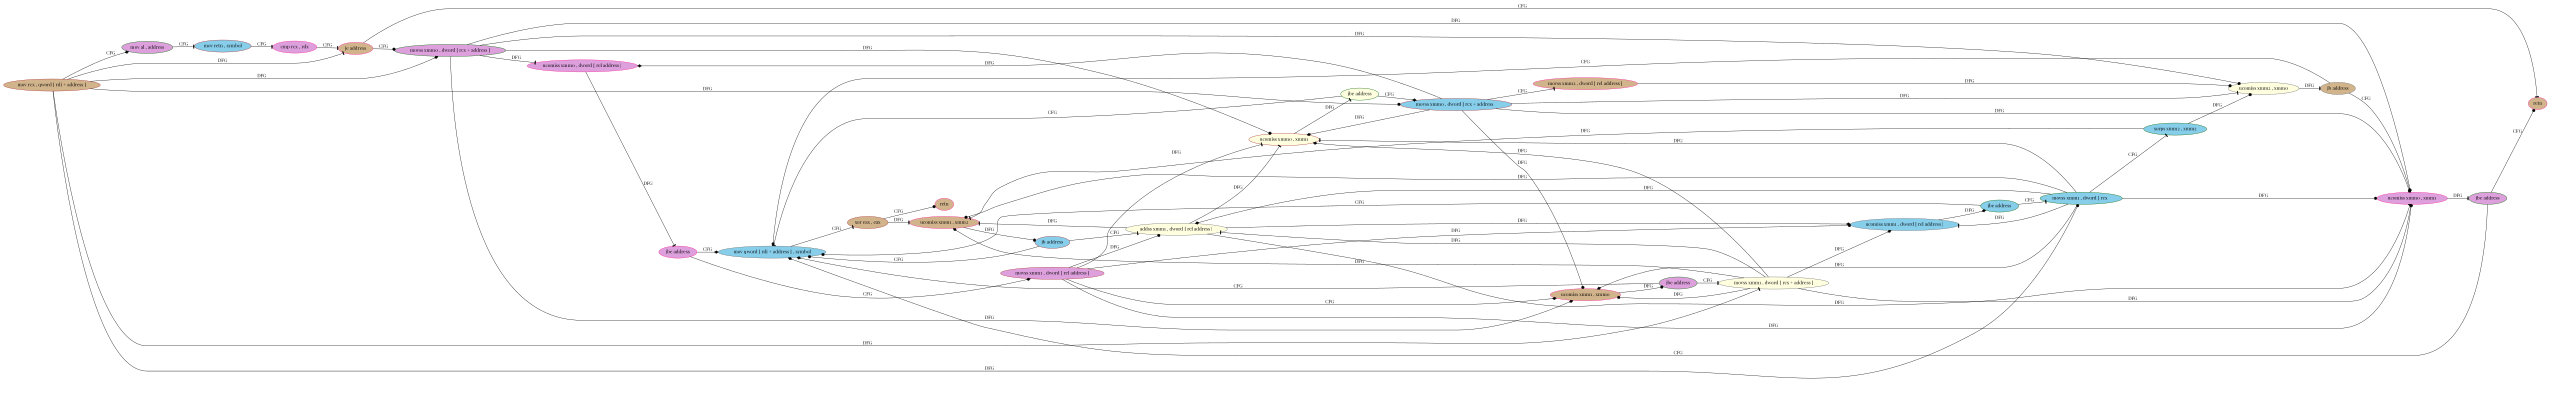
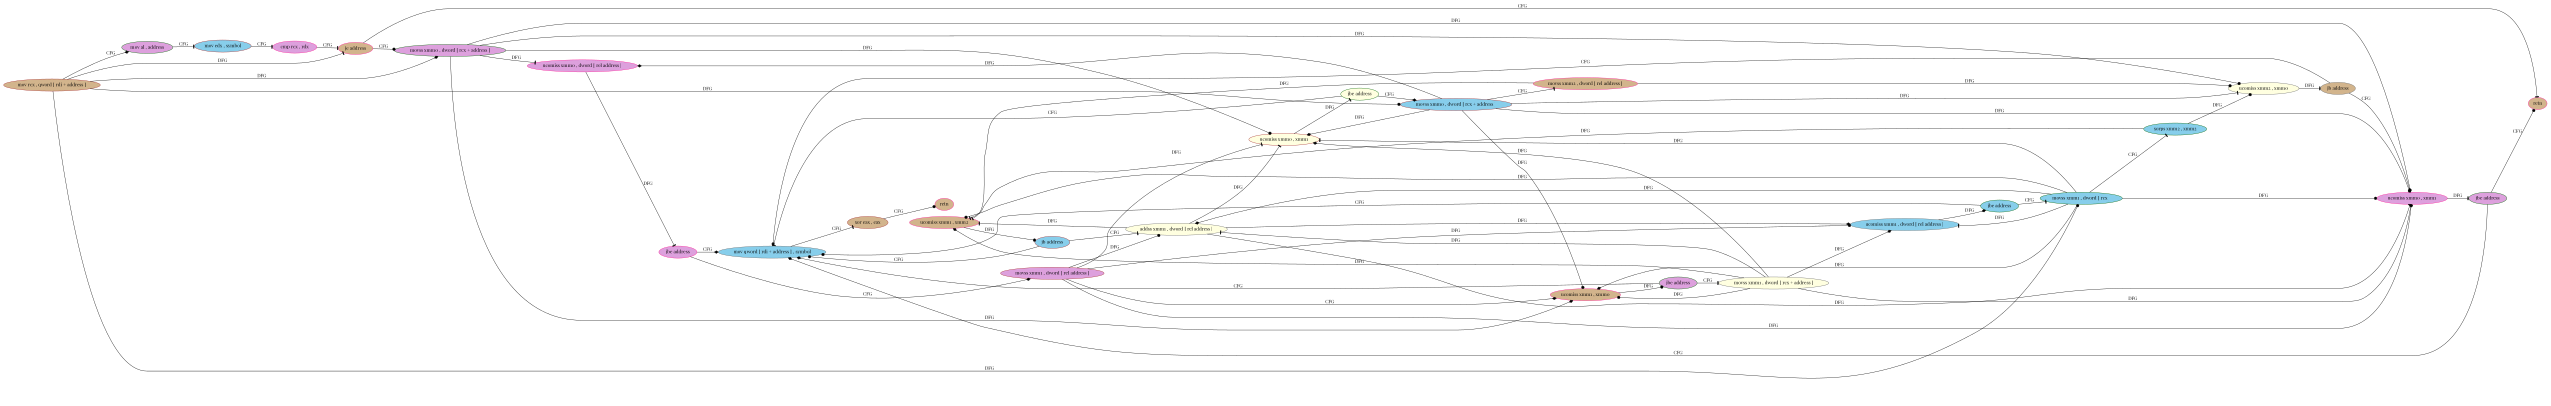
  digraph {
    fontname="Playfair Display"
    rankdir=LR
    node [color=deeppink fillcolor=tan fontname="Playfair Display" style=filled]
    edge [arrowhead=tee fontname="Playfair Display"]
    n1 [color=brown label="mov rcx , qword [ rdi + address ]"]
    n2 [color=darkgreen fillcolor=plum label="mov al , address"]
    n3 [label="je address"]
    n4 [color=darkgreen fillcolor=plum label="movss xmm0 , dword [ rcx + address ]"]
    n5 [color=gray40 fillcolor=lightyellow label="movss xmm1 , dword [ rcx + address ]"]
    n6 [color=darkgreen fillcolor=skyblue label="movss xmm1 , dword [ rcx ]"]
    n7 [color=brown fillcolor=skyblue label="movss xmm0 , dword [ rcx + address ]"]
-   n8 [color=brown fillcolor=skyblue label="mov retn , symbol"]
+   n8 [color=brown fillcolor=skyblue label="mov edx , symbol"]
    n9 [label=retn]
    n10 [fillcolor=plum label="ucomiss xmm0 , dword [ rel address ]"]
    n11 [label="ucomiss xmm1 , xmm0"]
    n12 [color=brown fillcolor=lightyellow label="ucomiss xmm0 , xmm1"]
    n13 [color=gray40 fillcolor=lightyellow label="ucomiss xmm2 , xmm0"]
    n14 [fillcolor=plum label="ucomiss xmm0 , xmm1"]
    n15 [color=gray40 fillcolor=skyblue label="ucomiss xmm1 , dword [ rel address ]"]
    n16 [label="ucomiss xmm1 , xmm2"]
    n17 [color=gray40 fillcolor=lightyellow label="addss xmm1 , dword [ rel address ]"]
    n18 [color=darkgreen fillcolor=skyblue label="xorps xmm2 , xmm2"]
    n19 [label="movss xmm2 , dword [ rel address ]"]
    n20 [fillcolor=plum label="cmp rcx , rdx"]
    n21 [fillcolor=plum label="jbe address"]
    n22 [color=darkgreen fillcolor=plum label="jbe address"]
    n23 [color=darkgreen fillcolor=lightyellow label="jbe address"]
    n24 [color=gray40 label="jb address"]
    n25 [color=darkgreen fillcolor=plum label="jbe address"]
    n26 [color=gray40 fillcolor=skyblue label="mov qword [ rdi + address ] , symbol"]
    n27 [color=brown fillcolor=plum label="movss xmm1 , dword [ rel address ]"]
    n28 [color=brown label="xor eax , eax"]
    n29 [label=retn]
    n30 [color=darkgreen fillcolor=skyblue label="jbe address"]
    n31 [color=brown fillcolor=skyblue label="jb address"]
    n1 -> n2 [arrowhead=diamond label=CFG]
    n1 -> n3 [label=DFG]
    n1 -> n4 [arrowhead=diamond label=DFG]
-   n1 -> n5 [label=DFG]
    n1 -> n6 [arrowhead=dot label=DFG]
    n1 -> n7 [arrowhead=dot label=DFG]
    n2 -> n8 [label=CFG]
    n3 -> n4 [arrowhead=dot label=CFG]
    n3 -> n9 [label=CFG]
    n4 -> n10 [label=DFG]
    n4 -> n11 [arrowhead=diamond label=DFG]
    n4 -> n12 [arrowhead=dot label=DFG]
    n4 -> n13 [arrowhead=dot label=DFG]
    n4 -> n14 [arrowhead=diamond label=DFG]
    n5 -> n11 [arrowhead=dot label=DFG]
    n5 -> n12 [arrowhead=diamond label=DFG]
    n5 -> n14 [label=DFG]
    n5 -> n15 [arrowhead=diamond label=DFG]
    n5 -> n16 [arrowhead=diamond label=DFG]
    n5 -> n17 [label=DFG]
    n6 -> n11 [arrowhead=diamond label=DFG]
    n6 -> n12 [label=DFG]
    n6 -> n14 [arrowhead=dot label=DFG]
    n6 -> n15 [label=DFG]
    n6 -> n16 [arrowhead=dot label=DFG]
    n6 -> n17 [arrowhead=diamond label=DFG]
    n6 -> n18 [label=CFG]
    n7 -> n10 [arrowhead=diamond label=DFG]
    n7 -> n11 [arrowhead=dot label=DFG]
    n7 -> n12 [arrowhead=diamond label=DFG]
    n7 -> n13 [label=DFG]
    n7 -> n14 [arrowhead=dot label=DFG]
    n7 -> n19 [label=CFG]
    n8 -> n20 [label=CFG]
    n10 -> n21 [label=DFG]
    n11 -> n22 [arrowhead=dot label=DFG]
    n12 -> n23 [label=DFG]
    n13 -> n24 [label=DFG]
    n14 -> n25 [label=DFG]
    n15 -> n30 [arrowhead=diamond label=DFG]
    n16 -> n31 [arrowhead=dot label=DFG]
    n17 -> n12 [label=DFG]
    n17 -> n14 [label=DFG]
    n17 -> n15 [arrowhead=diamond label=DFG]
    n17 -> n16 [label=DFG]
    n18 -> n13 [arrowhead=dot label=DFG]
    n18 -> n16 [label=DFG]
    n19 -> n13 [arrowhead=dot label=DFG]
-   n28 -> n16 [label=DFG]
+   n19 -> n16 [label=DFG]
    n20 -> n3 [label=CFG]
    n21 -> n26 [arrowhead=diamond label=CFG]
    n21 -> n27 [arrowhead=diamond label=CFG]
    n22 -> n5 [label=CFG]
    n22 -> n26 [arrowhead=diamond label=CFG]
    n23 -> n7 [arrowhead=diamond label=CFG]
    n23 -> n26 [label=CFG]
    n24 -> n14 [arrowhead=diamond label=CFG]
    n24 -> n26 [arrowhead=diamond label=CFG]
    n25 -> n9 [arrowhead=dot label=CFG]
    n25 -> n26 [arrowhead=diamond label=CFG]
    n26 -> n28 [label=CFG]
    n27 -> n11 [arrowhead=diamond label=CFG]
    n27 -> n12 [label=DFG]
    n27 -> n14 [arrowhead=dot label=DFG]
    n27 -> n15 [arrowhead=dot label=DFG]
    n27 -> n17 [arrowhead=dot label=DFG]
    n28 -> n29 [arrowhead=dot label=CFG]
    n30 -> n6 [label=CFG]
    n30 -> n26 [arrowhead=dot label=CFG]
    n31 -> n17 [label=CFG]
    n31 -> n26 [arrowhead=dot label=CFG]
  }
